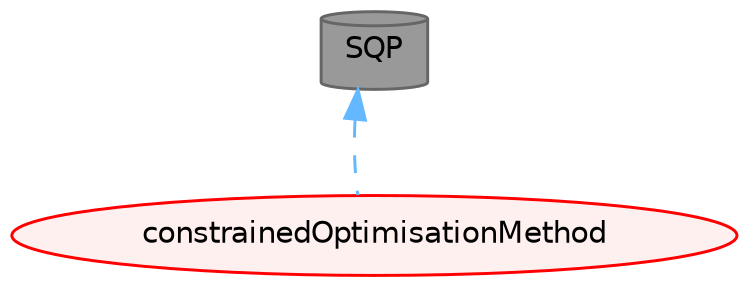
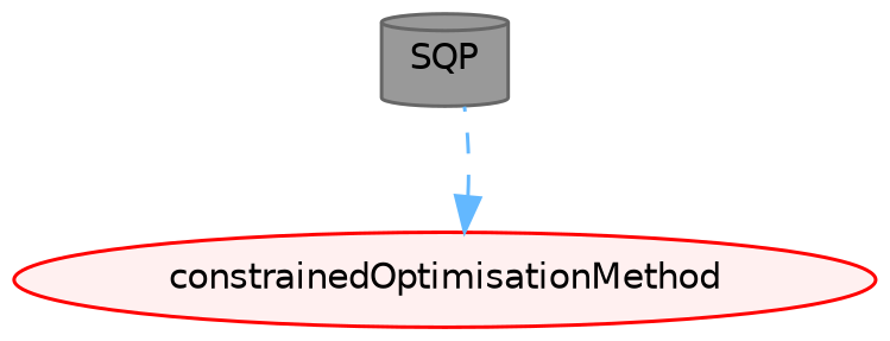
  digraph {
    node [fontname=Helvetica fontsize=10 style=filled]
    n1 [color=gray40 fillcolor=grey60 fontcolor=black height=0.2 label=SQP shape=cylinder width=0.4]
    n2 [color=red fillcolor="#FFF0F0" height=0.2 label=constrainedOptimisationMethod shape=ellipse width=0.4]
-   n1 -> n2 [color=steelblue1 dir=back fontname=Helvetica fontsize=10 labelfontname=Helvetica labelfontsize=10 style=dashed]
+   n2 -> n1 [color=steelblue1 dir=back fontname=Helvetica fontsize=10 labelfontname=Helvetica labelfontsize=10 style=dashed]
  }
